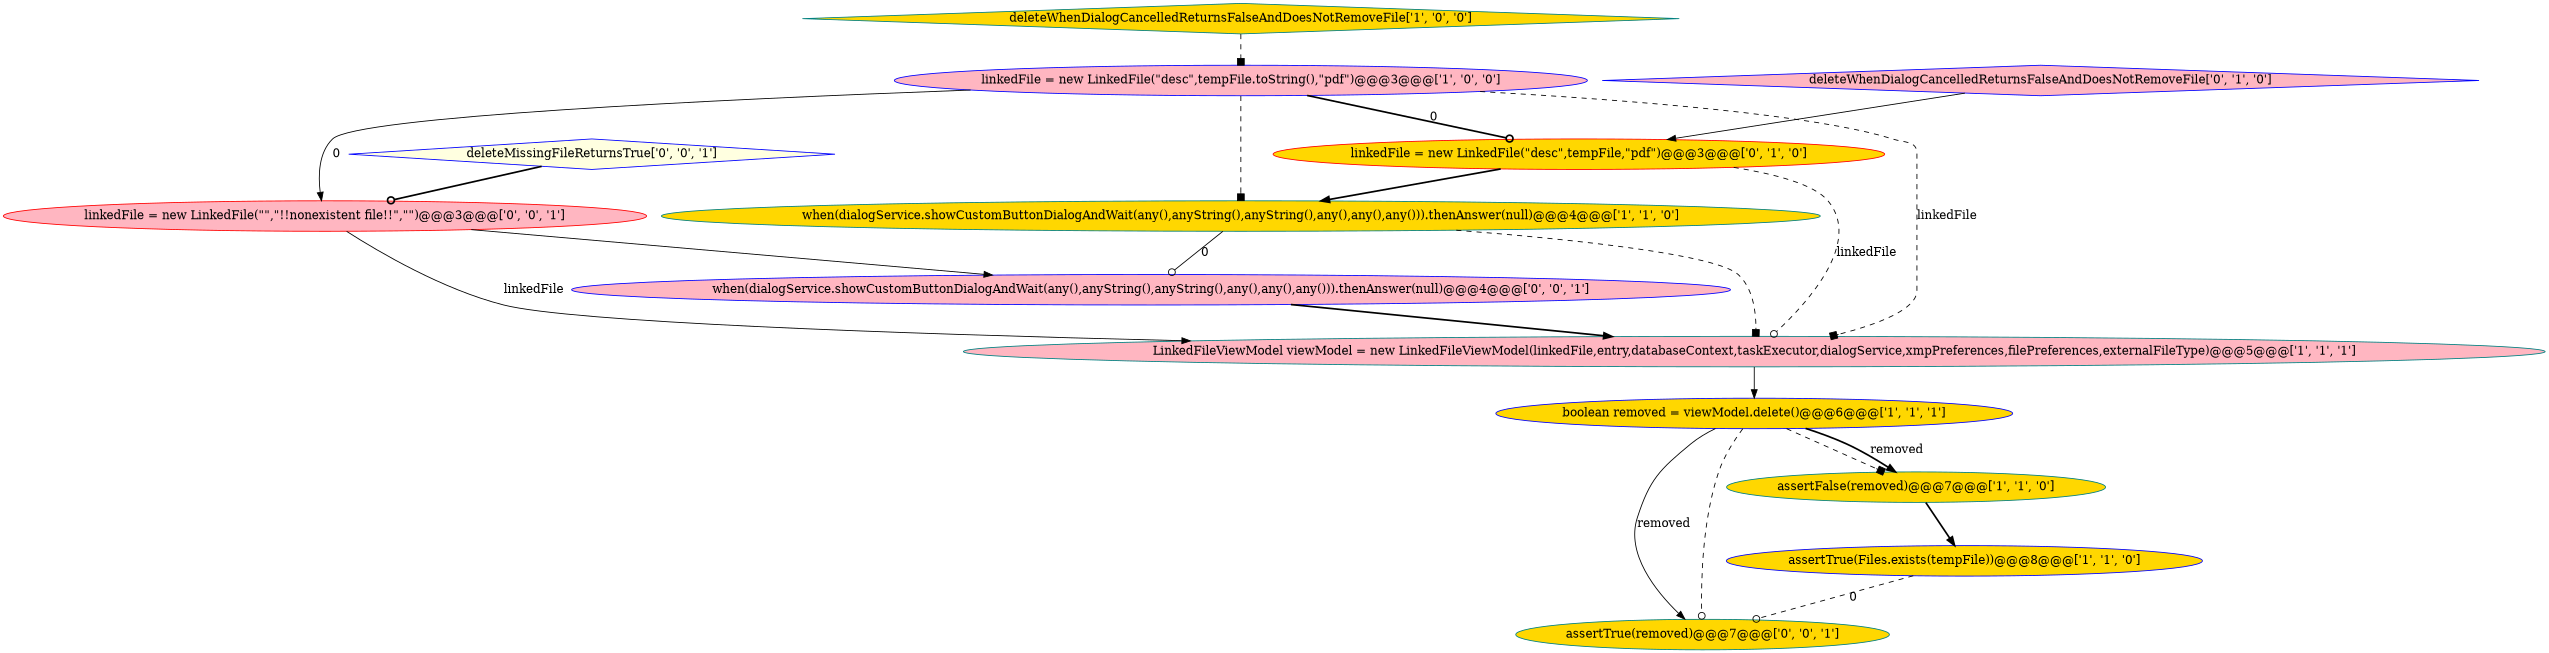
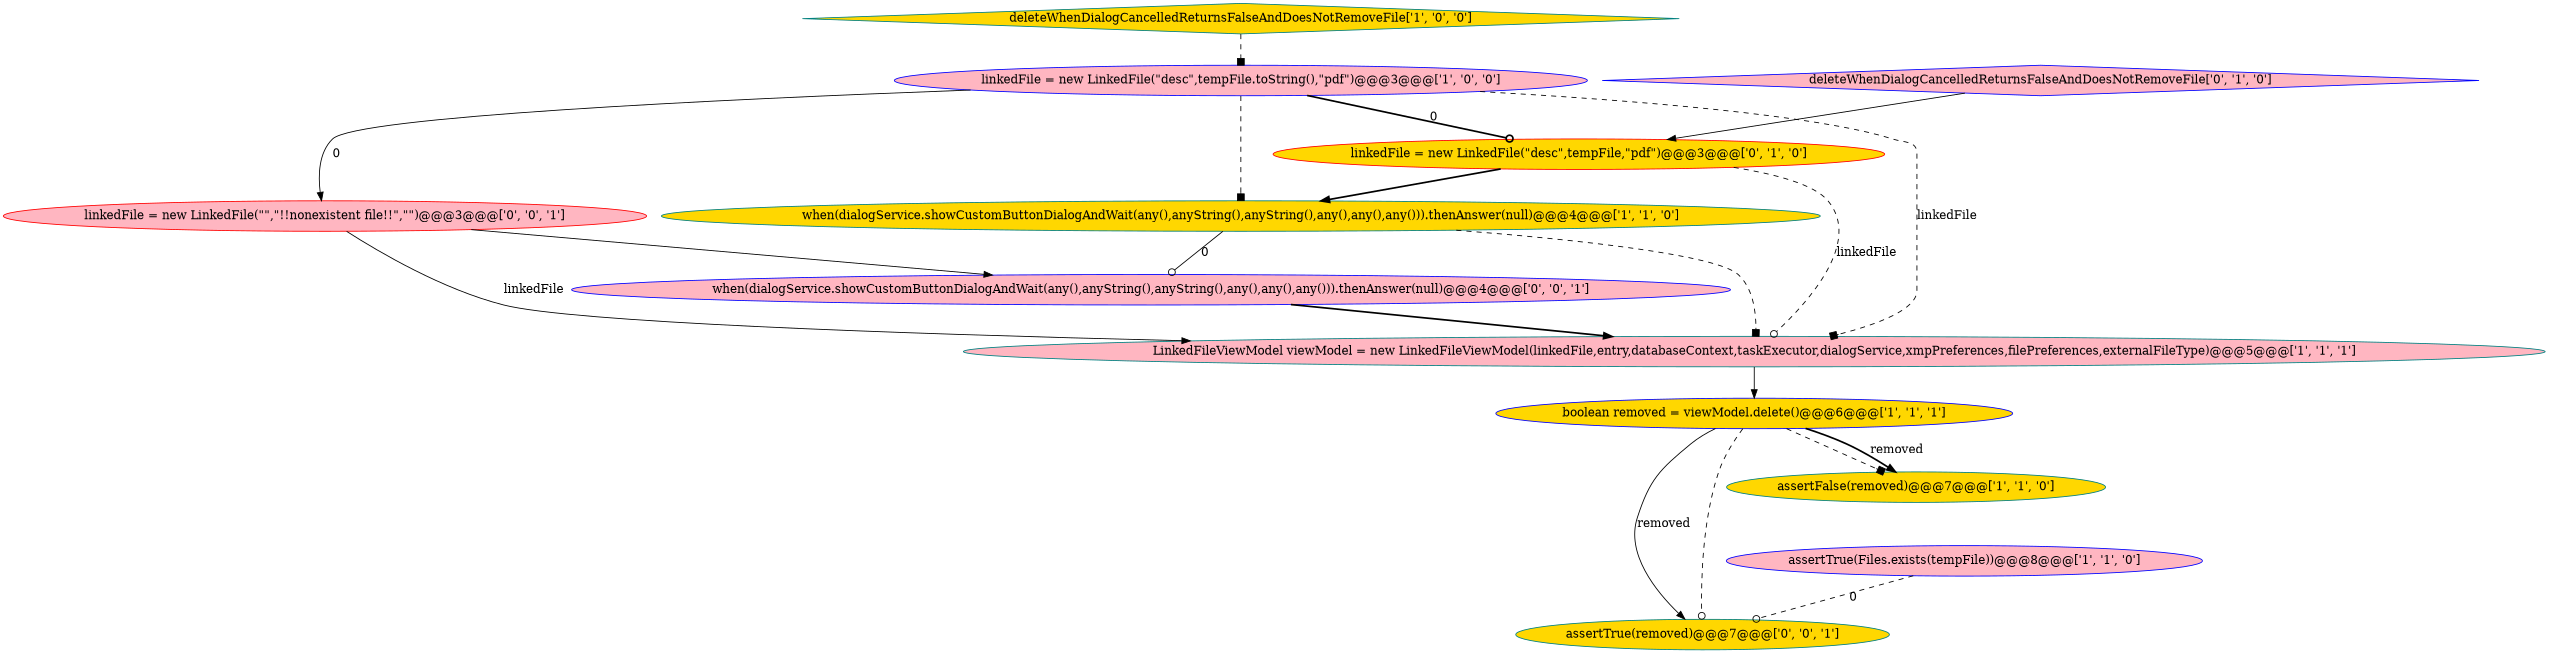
  digraph {
    node [color=blue fillcolor=gold shape=ellipse style=filled]
    edge [arrowhead=normal style=dashed]
    n1 [color=red fillcolor=lightpink label="linkedFile = new LinkedFile(\"\",\"!!nonexistent file!!\",\"\")@@@3@@@['0', '0', '1']"]
    n2 [color=teal fillcolor=lightpink label="LinkedFileViewModel viewModel = new LinkedFileViewModel(linkedFile,entry,databaseContext,taskExecutor,dialogService,xmpPreferences,filePreferences,externalFileType)@@@5@@@['1', '1', '1']"]
    n3 [fillcolor=lightpink label="when(dialogService.showCustomButtonDialogAndWait(any(),anyString(),anyString(),any(),any(),any())).thenAnswer(null)@@@4@@@['0', '0', '1']"]
    n4 [label="boolean removed = viewModel.delete()@@@6@@@['1', '1', '1']"]
    n5 [color=teal label="deleteWhenDialogCancelledReturnsFalseAndDoesNotRemoveFile['1', '0', '0']" shape=diamond]
    n6 [fillcolor=lightpink label="linkedFile = new LinkedFile(\"desc\",tempFile.toString(),\"pdf\")@@@3@@@['1', '0', '0']"]
    n7 [color=red label="linkedFile = new LinkedFile(\"desc\",tempFile,\"pdf\")@@@3@@@['0', '1', '0']"]
    n8 [color=teal label="when(dialogService.showCustomButtonDialogAndWait(any(),anyString(),anyString(),any(),any(),any())).thenAnswer(null)@@@4@@@['1', '1', '0']"]
    n9 [fillcolor=lightpink label="deleteWhenDialogCancelledReturnsFalseAndDoesNotRemoveFile['0', '1', '0']" shape=diamond]
    n10 [color=teal label="assertFalse(removed)@@@7@@@['1', '1', '0']"]
-   n11 [label="assertTrue(Files.exists(tempFile))@@@8@@@['1', '1', '0']"]
+   n11 [fillcolor=lightpink label="assertTrue(Files.exists(tempFile))@@@8@@@['1', '1', '0']"]
    n12 [color=teal label="assertTrue(removed)@@@7@@@['0', '0', '1']"]
-   n13 [fillcolor=lightyellow label="deleteMissingFileReturnsTrue['0', '0', '1']" shape=diamond]
    n1 -> n2 [label=linkedFile style=solid]
    n1 -> n3 [style=solid]
    n2 -> n4 [style=solid]
    n3 -> n2 [style=bold]
    n4 -> n10 [arrowhead=box]
    n4 -> n10 [label=removed style=bold]
    n4 -> n12 [label=removed style=solid]
    n4 -> n12 [arrowhead=odot]
    n5 -> n6 [arrowhead=box]
    n6 -> n1 [label=0 style=solid]
    n6 -> n2 [arrowhead=box label=linkedFile]
    n6 -> n7 [arrowhead=odot label=0 style=bold]
    n6 -> n8 [arrowhead=box]
    n7 -> n2 [arrowhead=odot label=linkedFile]
    n7 -> n8 [style=bold]
    n8 -> n2 [arrowhead=box]
    n8 -> n3 [arrowhead=odot label=0 style=solid]
    n9 -> n7 [style=solid]
-   n10 -> n11 [style=bold]
    n11 -> n12 [arrowhead=odot label=0]
-   n13 -> n1 [arrowhead=odot style=bold]
  }
